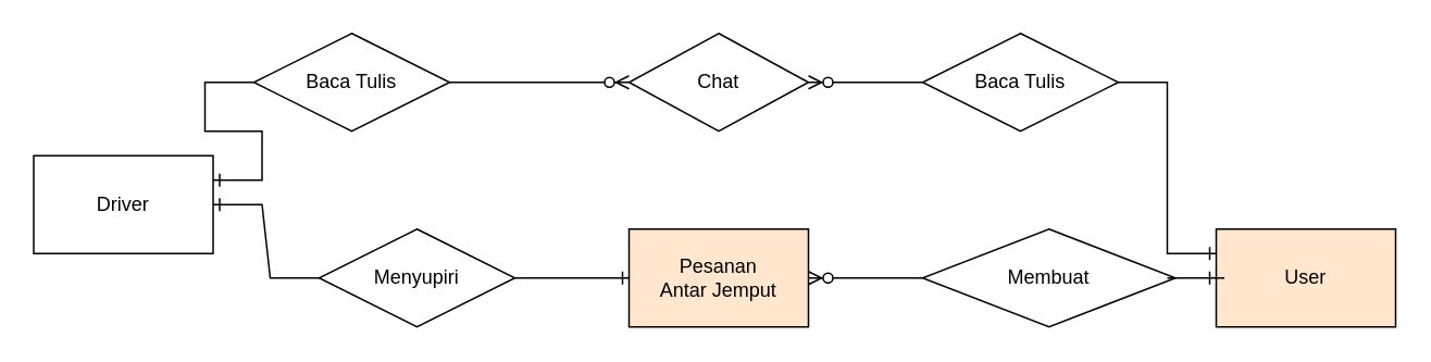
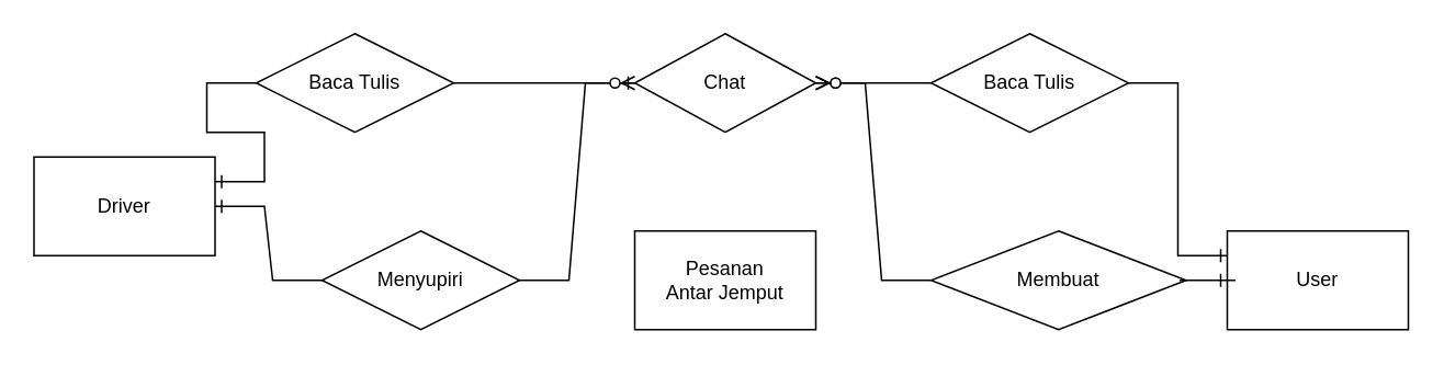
  <mxCell id="0" />
  <mxCell id="1" parent="0" />
  <mxCell id="2" value="Driver" style="whiteSpace=wrap;html=1;align=center;" parent="1" vertex="1"><mxGeometry x="20" y="95" width="110" height="60" as="geometry" /></mxCell>
- <mxCell id="3" value="User" style="whiteSpace=wrap;html=1;align=center;fillColor=#ffe6cc;" parent="1" vertex="1"><mxGeometry x="745" y="140" width="110" height="60" as="geometry" /></mxCell>
- <mxCell id="4" value="&lt;div&gt;Pesanan&lt;br&gt;&lt;/div&gt;&lt;div&gt;Antar Jemput&lt;/div&gt;" style="whiteSpace=wrap;html=1;align=center;fillColor=#ffe6cc;" parent="1" vertex="1"><mxGeometry x="385" y="140" width="110" height="60" as="geometry" /></mxCell>
+ <mxCell id="3" value="User" style="whiteSpace=wrap;html=1;align=center;" parent="1" vertex="1"><mxGeometry x="745" y="140" width="110" height="60" as="geometry" /></mxCell>
+ <mxCell id="4" value="&lt;div&gt;Pesanan&lt;br&gt;&lt;/div&gt;&lt;div&gt;Antar Jemput&lt;/div&gt;" style="whiteSpace=wrap;html=1;align=center;" parent="1" vertex="1"><mxGeometry x="385" y="140" width="110" height="60" as="geometry" /></mxCell>
  <mxCell id="5" value="Membuat" style="shape=rhombus;perimeter=rhombusPerimeter;whiteSpace=wrap;html=1;align=center;" parent="1" vertex="1"><mxGeometry x="565" y="140" width="155" height="60" as="geometry" /></mxCell>
- <mxCell id="6" value="" style="edgeStyle=entityRelationEdgeStyle;fontSize=12;html=1;endArrow=ERone;endFill=1;rounded=0;entryX=0;entryY=0.5;entryDx=0;entryDy=0;exitX=1;exitY=0.5;exitDx=0;exitDy=0;" parent="1" source="5" target="3" edge="1"><mxGeometry width="100" height="100" relative="1" as="geometry"><mxPoint x="415" y="260" as="sourcePoint" /><mxPoint x="515" y="160" as="targetPoint" /></mxGeometry></mxCell>
- <mxCell id="7" value="" style="edgeStyle=entityRelationEdgeStyle;fontSize=12;html=1;endArrow=ERzeroToMany;endFill=1;rounded=0;exitX=0;exitY=0.5;exitDx=0;exitDy=0;entryX=1;entryY=0.5;entryDx=0;entryDy=0;" parent="1" source="5" target="4" edge="1"><mxGeometry width="100" height="100" relative="1" as="geometry"><mxPoint x="415" y="260" as="sourcePoint" /><mxPoint x="515" y="160" as="targetPoint" /></mxGeometry></mxCell>
+ <mxCell id="6" value="" style="edgeStyle=entityRelationEdgeStyle;fontSize=12;html=1;endArrow=ERone;endFill=1;rounded=0;entryX=0;entryY=0.5;entryDx=0;entryDy=0;exitX=1;exitY=0.5;exitDx=0;exitDy=0;dashed=1;" parent="1" source="5" target="3" edge="1"><mxGeometry width="100" height="100" relative="1" as="geometry"><mxPoint x="415" y="260" as="sourcePoint" /><mxPoint x="515" y="160" as="targetPoint" /></mxGeometry></mxCell>
+ <mxCell id="7" value="" style="edgeStyle=entityRelationEdgeStyle;fontSize=12;html=1;endArrow=ERzeroToMany;endFill=1;rounded=0;exitX=0;exitY=0.5;exitDx=0;exitDy=0;" parent="1" source="5" target="11" edge="1"><mxGeometry width="100" height="100" relative="1" as="geometry"><mxPoint x="415" y="260" as="sourcePoint" /><mxPoint x="515" y="160" as="targetPoint" /></mxGeometry></mxCell>
  <mxCell id="8" value="Menyupiri" style="shape=rhombus;perimeter=rhombusPerimeter;whiteSpace=wrap;html=1;align=center;" parent="1" vertex="1"><mxGeometry x="195" y="140" width="120" height="60" as="geometry" /></mxCell>
- <mxCell id="9" value="" style="edgeStyle=entityRelationEdgeStyle;fontSize=12;html=1;endArrow=ERone;endFill=1;rounded=0;entryX=0;entryY=0.5;entryDx=0;entryDy=0;exitX=1;exitY=0.5;exitDx=0;exitDy=0;" parent="1" source="8" target="4" edge="1"><mxGeometry width="100" height="100" relative="1" as="geometry"><mxPoint x="415" y="260" as="sourcePoint" /><mxPoint x="515" y="160" as="targetPoint" /></mxGeometry></mxCell>
+ <mxCell id="9" value="" style="edgeStyle=entityRelationEdgeStyle;fontSize=12;html=1;endArrow=ERone;endFill=1;rounded=0;exitX=1;exitY=0.5;exitDx=0;exitDy=0;" parent="1" source="8" target="11" edge="1"><mxGeometry width="100" height="100" relative="1" as="geometry"><mxPoint x="415" y="260" as="sourcePoint" /><mxPoint x="515" y="160" as="targetPoint" /></mxGeometry></mxCell>
  <mxCell id="10" value="" style="edgeStyle=entityRelationEdgeStyle;fontSize=12;html=1;endArrow=ERone;endFill=1;rounded=0;entryX=1;entryY=0.5;entryDx=0;entryDy=0;exitX=0;exitY=0.5;exitDx=0;exitDy=0;" parent="1" source="8" target="2" edge="1"><mxGeometry width="100" height="100" relative="1" as="geometry"><mxPoint x="265" y="310" as="sourcePoint" /><mxPoint x="395" y="180" as="targetPoint" /></mxGeometry></mxCell>
  <mxCell id="11" value="Chat" style="rhombus;whiteSpace=wrap;html=1;align=center;" parent="1" vertex="1"><mxGeometry x="385" y="20" width="110" height="60" as="geometry" /></mxCell>
  <mxCell id="12" value="Baca Tulis" style="shape=rhombus;perimeter=rhombusPerimeter;whiteSpace=wrap;html=1;align=center;" parent="1" vertex="1"><mxGeometry x="565" y="20" width="120" height="60" as="geometry" /></mxCell>
  <mxCell id="13" value="Baca Tulis" style="shape=rhombus;perimeter=rhombusPerimeter;whiteSpace=wrap;html=1;align=center;" parent="1" vertex="1"><mxGeometry x="155" y="20" width="120" height="60" as="geometry" /></mxCell>
  <mxCell id="14" value="" style="edgeStyle=entityRelationEdgeStyle;fontSize=12;html=1;endArrow=ERone;endFill=1;rounded=0;entryX=0;entryY=0.25;entryDx=0;entryDy=0;exitX=1;exitY=0.5;exitDx=0;exitDy=0;exitPerimeter=0;" parent="1" source="12" target="3" edge="1"><mxGeometry width="100" height="100" relative="1" as="geometry"><mxPoint x="255" y="230" as="sourcePoint" /><mxPoint x="355" y="130" as="targetPoint" /></mxGeometry></mxCell>
  <mxCell id="15" value="" style="edgeStyle=entityRelationEdgeStyle;fontSize=12;html=1;endArrow=ERzeroToMany;endFill=1;rounded=0;exitX=0;exitY=0.5;exitDx=0;exitDy=0;entryX=1;entryY=0.5;entryDx=0;entryDy=0;" parent="1" source="12" target="11" edge="1"><mxGeometry width="100" height="100" relative="1" as="geometry"><mxPoint x="255" y="230" as="sourcePoint" /><mxPoint x="355" y="130" as="targetPoint" /></mxGeometry></mxCell>
  <mxCell id="16" value="" style="edgeStyle=entityRelationEdgeStyle;fontSize=12;html=1;endArrow=ERzeroToMany;endFill=1;rounded=0;exitX=1;exitY=0.5;exitDx=0;exitDy=0;entryX=0;entryY=0.5;entryDx=0;entryDy=0;" parent="1" source="13" target="11" edge="1"><mxGeometry width="100" height="100" relative="1" as="geometry"><mxPoint x="575" y="60" as="sourcePoint" /><mxPoint x="505" y="60" as="targetPoint" /></mxGeometry></mxCell>
  <mxCell id="17" value="" style="edgeStyle=entityRelationEdgeStyle;fontSize=12;html=1;endArrow=ERone;endFill=1;rounded=0;entryX=1;entryY=0.25;entryDx=0;entryDy=0;exitX=0;exitY=0.5;exitDx=0;exitDy=0;" parent="1" source="13" target="2" edge="1"><mxGeometry width="100" height="100" relative="1" as="geometry"><mxPoint x="695" y="60" as="sourcePoint" /><mxPoint x="755" y="165" as="targetPoint" /></mxGeometry></mxCell>
